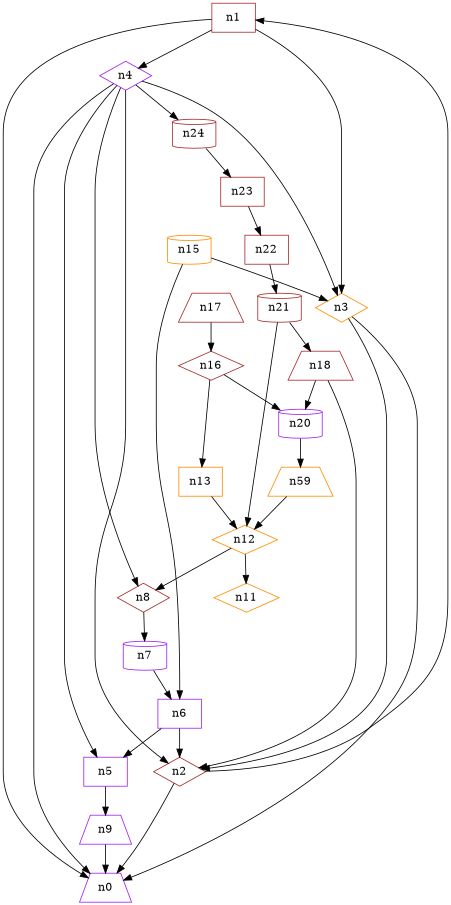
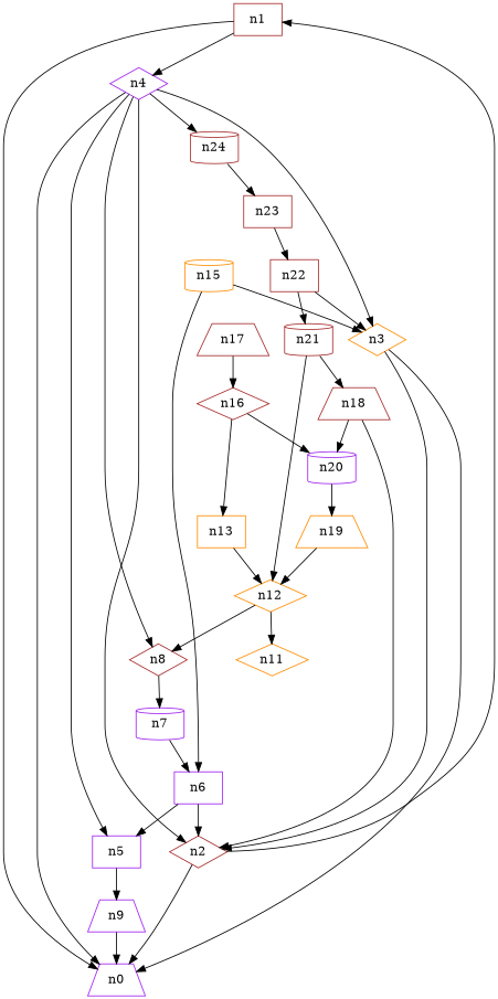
  digraph {
    node [color=brown shape=diamond]
    n1 [shape=box]
    n0 [color=purple shape=trapezium]
    n3 [color=darkorange]
    n4 [color=purple]
    n2
    n5 [color=purple shape=box]
    n8
    n24 [shape=cylinder]
    n9 [color=purple shape=trapezium]
    n7 [color=purple shape=cylinder]
    n23 [shape=box]
    n6 [color=purple shape=box]
    n22 [shape=box]
    n11 [color=darkorange]
    n12 [color=darkorange]
    n13 [color=darkorange shape=box]
    n15 [color=darkorange shape=cylinder]
    n16
    n20 [color=purple shape=cylinder]
-   n19 [color=darkorange shape=trapezium label=n59]
+   n19 [color=darkorange shape=trapezium]
    n17 [shape=trapezium]
    n18 [shape=trapezium]
    n21 [shape=cylinder]
    n1 -> n0
-   n1 -> n3
+   n22 -> n3
    n1 -> n4
    n3 -> n0
    n3 -> n2
    n4 -> n0
    n4 -> n3
    n4 -> n2
    n4 -> n5
    n4 -> n8
    n4 -> n24
    n2 -> n1
    n2 -> n0
    n5 -> n9
    n8 -> n7
    n24 -> n23
    n9 -> n0
    n7 -> n6
    n23 -> n22
    n6 -> n2
    n6 -> n5
    n22 -> n21
    n12 -> n8
    n12 -> n11
    n13 -> n12
    n15 -> n3
    n15 -> n6
    n16 -> n13
    n16 -> n20
    n20 -> n19
    n19 -> n12
    n17 -> n16
    n18 -> n2
    n18 -> n20
    n21 -> n12
    n21 -> n18
  }
